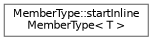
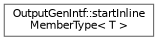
  digraph {
    rankdir=LR
-   n1 [color=grey40 fillcolor=white fontname=Helvetica fontsize=10 height=0.2 label="MemberType::startInline\lMemberType\< T \>" shape=box style=filled width=0.4]
+   n1 [color=grey40 fillcolor=white fontname=Helvetica fontsize=10 height=0.2 label="OutputGenIntf::startInline\lMemberType\< T \>" shape=box style=filled width=0.4]
  }
